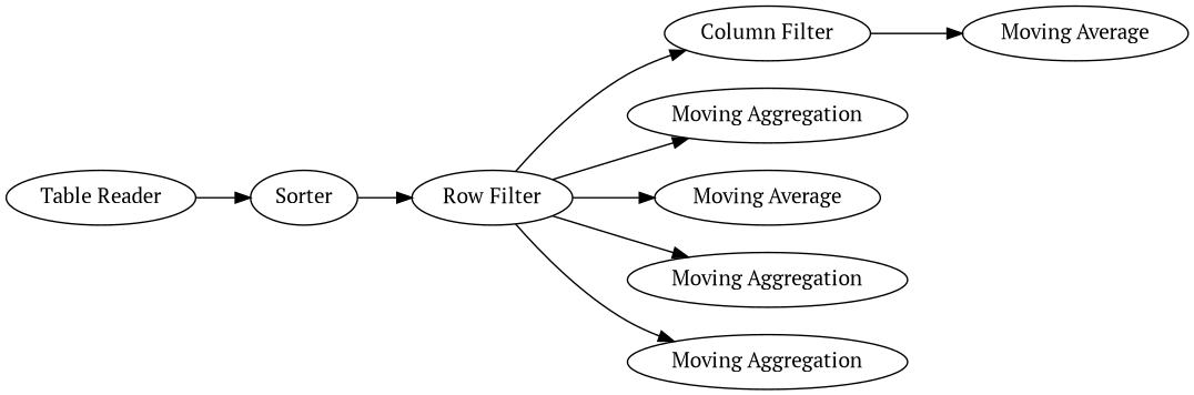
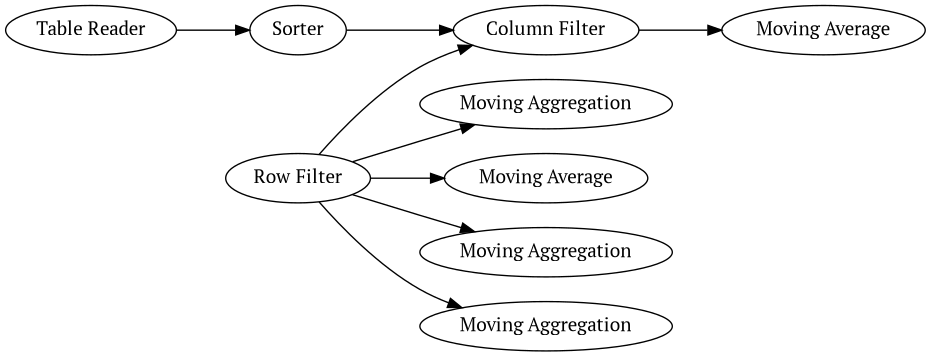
  digraph {
    fontname="PT Serif"
    rankdir=LR
    node [fontname="PT Serif"]
    edge [fontname="PT Serif"]
    n1 [label="Table Reader"]
    n2 [label=Sorter]
    n3 [label="Column Filter"]
    n4 [label="Moving Average"]
    n5 [label="Row Filter"]
    n6 [label="Moving Aggregation"]
    n7 [label="Moving Average"]
    n8 [label="Moving Aggregation"]
    n9 [label="Moving Aggregation"]
    n1 -> n2
-   n2 -> n5
+   n2 -> n3
    n3 -> n4
    n5 -> n3
    n5 -> n6
    n5 -> n7
    n5 -> n8
    n5 -> n9
  }
